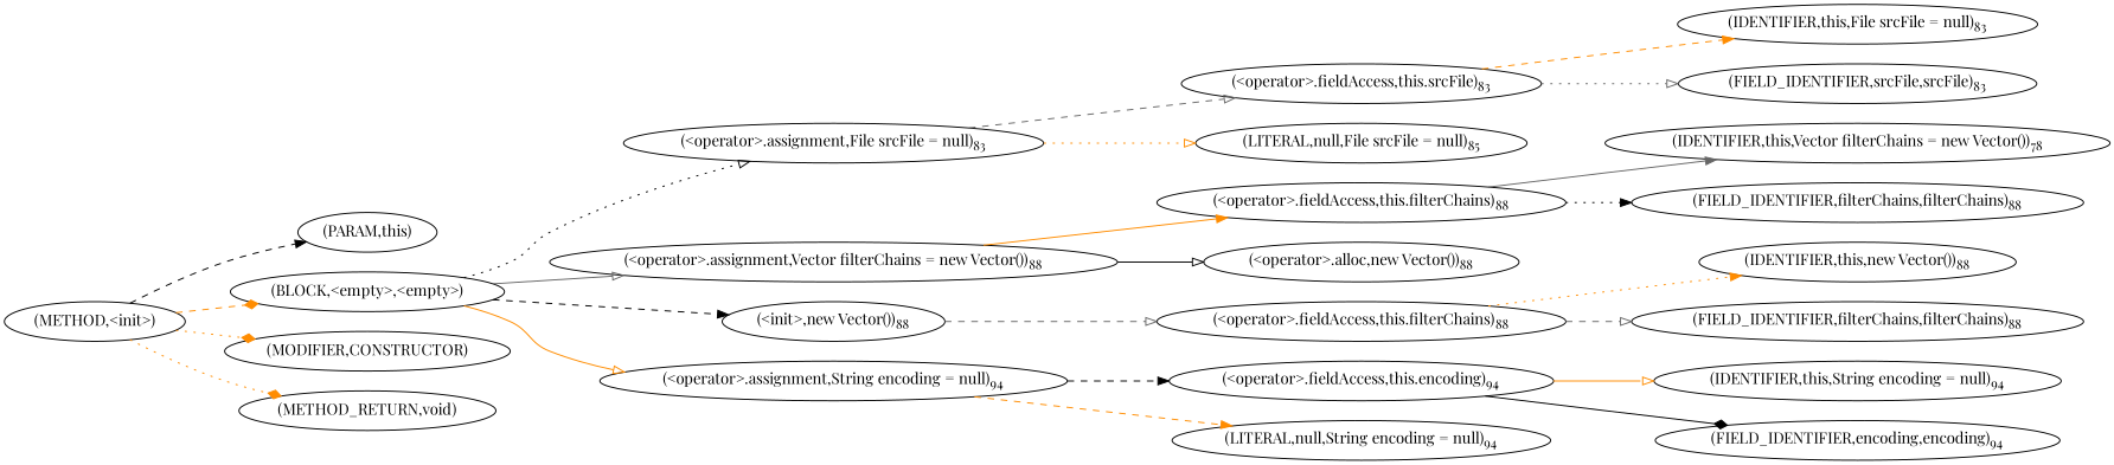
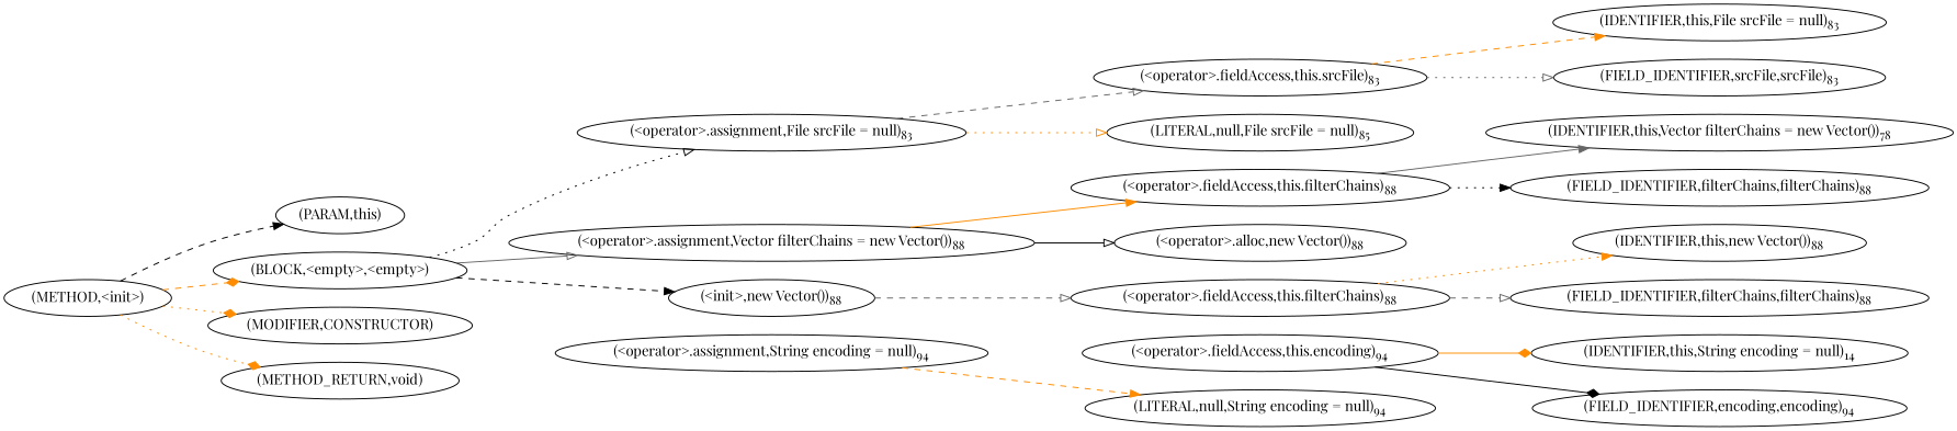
  digraph {
    fontname="Playfair Display"
    rankdir=LR
    node [fontname="Playfair Display"]
    edge [arrowhead=normal color=darkorange fontname="Playfair Display" style=dashed]
    n1 [label=<(METHOD,&lt;init&gt;)>]
    n2 [label=<(PARAM,this)>]
    n3 [label=<(BLOCK,&lt;empty&gt;,&lt;empty&gt;)>]
    n4 [label=<(MODIFIER,CONSTRUCTOR)>]
    n5 [label=<(METHOD_RETURN,void)>]
    n6 [label=<(&lt;operator&gt;.assignment,File srcFile = null)<SUB>83</SUB>>]
    n7 [label=<(&lt;operator&gt;.assignment,Vector filterChains = new Vector())<SUB>88</SUB>>]
    n8 [label=<(&lt;init&gt;,new Vector())<SUB>88</SUB>>]
    n9 [label=<(&lt;operator&gt;.assignment,String encoding = null)<SUB>94</SUB>>]
    n10 [label=<(&lt;operator&gt;.fieldAccess,this.srcFile)<SUB>83</SUB>>]
    n11 [label=<(LITERAL,null,File srcFile = null)<SUB>85</SUB>>]
    n12 [label=<(&lt;operator&gt;.fieldAccess,this.filterChains)<SUB>88</SUB>>]
    n13 [label=<(&lt;operator&gt;.alloc,new Vector())<SUB>88</SUB>>]
    n14 [label=<(&lt;operator&gt;.fieldAccess,this.filterChains)<SUB>88</SUB>>]
    n15 [label=<(&lt;operator&gt;.fieldAccess,this.encoding)<SUB>94</SUB>>]
    n16 [label=<(LITERAL,null,String encoding = null)<SUB>94</SUB>>]
    n17 [label=<(IDENTIFIER,this,File srcFile = null)<SUB>83</SUB>>]
    n18 [label=<(FIELD_IDENTIFIER,srcFile,srcFile)<SUB>83</SUB>>]
    n19 [label=<(IDENTIFIER,this,Vector filterChains = new Vector())<SUB>78</SUB>>]
    n20 [label=<(FIELD_IDENTIFIER,filterChains,filterChains)<SUB>88</SUB>>]
    n21 [label=<(IDENTIFIER,this,new Vector())<SUB>88</SUB>>]
    n22 [label=<(FIELD_IDENTIFIER,filterChains,filterChains)<SUB>88</SUB>>]
-   n23 [label=<(IDENTIFIER,this,String encoding = null)<SUB>94</SUB>>]
+   n23 [label=<(IDENTIFIER,this,String encoding = null)<SUB>14</SUB>>]
    n24 [label=<(FIELD_IDENTIFIER,encoding,encoding)<SUB>94</SUB>>]
    n1 -> n2 [color=black]
    n1 -> n3 [arrowhead=diamond]
    n1 -> n4 [arrowhead=diamond style=dotted]
    n1 -> n5 [arrowhead=diamond style=dotted]
    n3 -> n6 [arrowhead=onormal color=black style=dotted]
    n3 -> n7 [arrowhead=onormal color=gray40 style=solid]
    n3 -> n8 [color=black]
-   n3 -> n9 [arrowhead=onormal style=solid]
    n6 -> n10 [arrowhead=onormal color=gray40]
    n6 -> n11 [arrowhead=onormal style=dotted]
    n7 -> n12 [style=solid]
    n7 -> n13 [arrowhead=onormal color=black style=solid]
    n8 -> n14 [arrowhead=onormal color=gray40]
-   n9 -> n15 [color=black]
    n9 -> n16
    n10 -> n17
    n10 -> n18 [arrowhead=onormal color=gray40 style=dotted]
    n12 -> n19 [color=gray40 style=solid]
    n12 -> n20 [color=black style=dotted]
    n14 -> n21 [style=dotted]
    n14 -> n22 [arrowhead=onormal color=gray40]
-   n15 -> n23 [arrowhead=onormal style=solid]
+   n15 -> n23 [arrowhead=diamond style=solid]
    n15 -> n24 [arrowhead=diamond color=black style=solid]
  }
